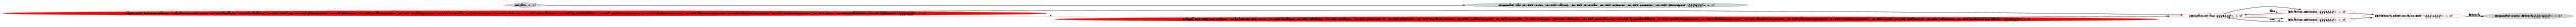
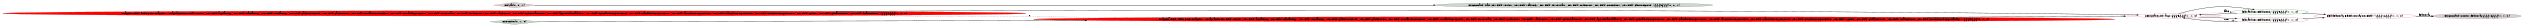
  digraph {
    rankdir=LR
    node [color=brown fillcolor=white shape=ellipse style=filled]
    edge [style=bold]
    n1 [fillcolor=red label="ArrayList<Field> fields = new ArrayList<>(Arrays.asList(new Field(\"version\",),new Field(\"avg_latency\",),new Field(\"max_latency\",),new Field(\"min_latency\",),new Field(\"packets_received\",),new Field(\"packets_sent\",),new Field(\"num_alive_connections\",),new Field(\"outstanding_requests\",),new Field(\"server_state\",),new Field(\"znode_count\",),new Field(\"watch_count\",),new Field(\"ephemerals_count\",),new Field(\"approximate_data_size\",),new Field(\"open_file_descriptor_count\",),new Field(\"max_file_descriptor_count\",),new Field(\"last_client_response_size\",),new Field(\"max_client_response_size\",),new Field(\"min_client_response_size\",),new Field(\"uptime\",),new Field(\"global_sessions\",),new Field(\"local_sessions\",)))@@@3@@@['1', '0', '0']"]
    n2 [fillcolor=red label="ArrayList<Field> fields = new ArrayList<>(Arrays.asList(new Field(\"version\",),new Field(\"avg_latency\",),new Field(\"max_latency\",),new Field(\"min_latency\",),new Field(\"packets_received\",),new Field(\"packets_sent\",),new Field(\"num_alive_connections\",),new Field(\"outstanding_requests\",),new Field(\"server_state\",),new Field(\"znode_count\",),new Field(\"watch_count\",),new Field(\"ephemerals_count\",),new Field(\"approximate_data_size\",),new Field(\"open_file_descriptor_count\",),new Field(\"max_file_descriptor_count\",),new Field(\"last_client_response_size\",),new Field(\"max_client_response_size\",),new Field(\"min_client_response_size\",),new Field(\"uptime\",),new Field(\"global_sessions\",),new Field(\"local_sessions\",),new Field(\"connection_drop_probability\",)))@@@3@@@['0', '1', '0']"]
    n3 [color=deeppink label="metric.startsWith(\"avg_\")@@@5@@@['1', '1', '0']" shape=diamond]
-   n4 [color=deeppink label="fields.add(new Field(metric,))@@@9@@@['1', '1', '0']"]
+   n4 [color=darkgreen label="fields.add(new Field(metric,))@@@9@@@['1', '1', '0']"]
    n5 [label="fields.add(new Field(metric,))@@@6@@@['1', '1', '0']"]
+   n6 [color=darkgreen fillcolor=lightgray label="testMonitor['0', '1', '0']" shape=diamond]
    n7 [fillcolor=lightgray label="testStat['0', '0', '1']" shape=diamond]
    n8 [color=darkgreen fillcolor=lightgray label="testCommand(\"stats\",new Field(\"version\",),new Field(\"read_only\",),new Field(\"server_stats\",),new Field(\"node_count\",),new Field(\"connections\",),new Field(\"client_response\",))@@@3@@@['0', '0', '1']"]
    n9 [color=deeppink label="Field fieldsArray = fields.toArray(new Field(((()@@@12@@@['1', '1', '0']"]
    n10 [fillcolor=lightgray label="testCommand(\"monitor\",fieldsArray)@@@13@@@['1', '1', '0']"]
    n1 -> n2 [label=0 style=dashed]
    n1 -> n3
    n2 -> n3
    n3 -> n4
    n3 -> n4 [label=false style=dotted]
    n3 -> n5
    n3 -> n5 [label=true style=dotted]
    n4 -> n3
    n4 -> n9
    n5 -> n3
    n5 -> n9
+   n6 -> n2
    n7 -> n8
    n9 -> n10 [label=fieldsArray style=solid]
    n9 -> n10
  }
